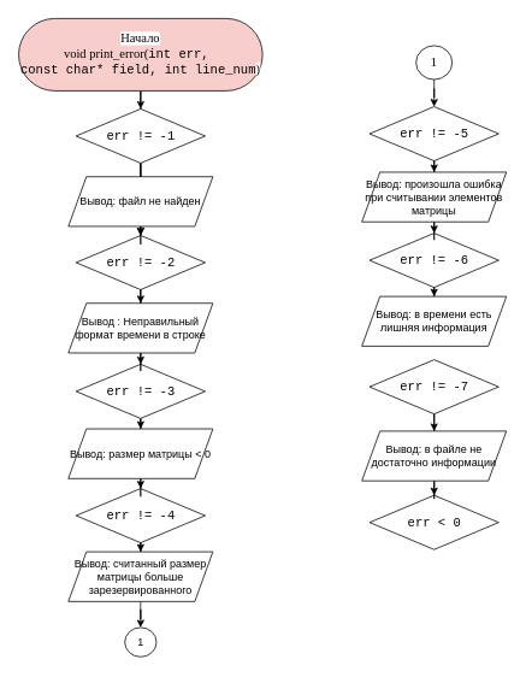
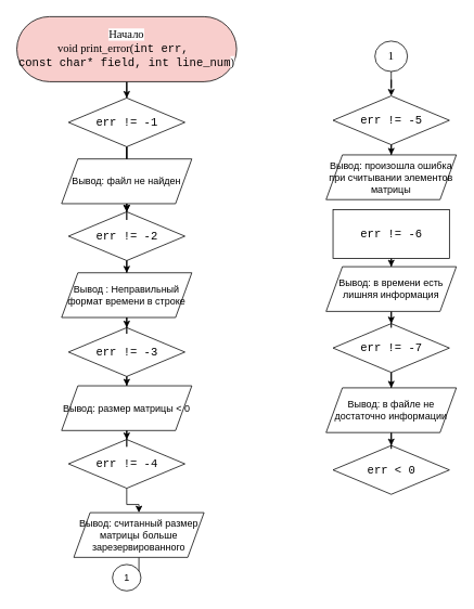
  <mxCell id="0" />
  <mxCell id="1" parent="0" />
  <mxCell id="2" style="edgeStyle=orthogonalEdgeStyle;rounded=0;orthogonalLoop=1;jettySize=auto;html=1;" parent="1" source="3" target="6" edge="1"><mxGeometry relative="1" as="geometry" /></mxCell>
  <mxCell id="3" value="&lt;font style=&quot;color: rgb(0, 0, 0); background-color: light-dark(#ffffff, var(--ge-dark-color, #121212));&quot;&gt;Начало&lt;/font&gt;&lt;div&gt;&lt;font&gt;&lt;font style=&quot;color: rgb(0, 0, 0);&quot;&gt;void print_error(&lt;/font&gt;&lt;span&gt;&lt;font style=&quot;color: rgb(0, 0, 0);&quot;&gt;&lt;span style=&quot;font-family: Consolas, &amp;quot;Courier New&amp;quot;, monospace; white-space: pre;&quot;&gt;int&lt;/span&gt;&lt;span style=&quot;font-family: Consolas, &amp;quot;Courier New&amp;quot;, monospace; white-space: pre;&quot;&gt; &lt;/span&gt;&lt;span style=&quot;font-family: Consolas, &amp;quot;Courier New&amp;quot;, monospace; white-space: pre;&quot;&gt;err&lt;/span&gt;&lt;span style=&quot;font-family: Consolas, &amp;quot;Courier New&amp;quot;, monospace; white-space: pre;&quot;&gt;, &lt;/span&gt;&lt;/font&gt;&lt;/span&gt;&lt;/font&gt;&lt;/div&gt;&lt;div&gt;&lt;font&gt;&lt;span&gt;&lt;font style=&quot;color: rgb(0, 0, 0);&quot;&gt;&lt;span style=&quot;font-family: Consolas, &amp;quot;Courier New&amp;quot;, monospace; white-space: pre;&quot;&gt;const&lt;/span&gt;&lt;span style=&quot;font-family: Consolas, &amp;quot;Courier New&amp;quot;, monospace; white-space: pre;&quot;&gt; &lt;/span&gt;&lt;span style=&quot;font-family: Consolas, &amp;quot;Courier New&amp;quot;, monospace; white-space: pre;&quot;&gt;char*&lt;/span&gt;&lt;span style=&quot;font-family: Consolas, &amp;quot;Courier New&amp;quot;, monospace; white-space: pre;&quot;&gt; &lt;/span&gt;&lt;span style=&quot;font-family: Consolas, &amp;quot;Courier New&amp;quot;, monospace; white-space: pre;&quot;&gt;field&lt;/span&gt;&lt;span style=&quot;font-family: Consolas, &amp;quot;Courier New&amp;quot;, monospace; white-space: pre;&quot;&gt;, &lt;/span&gt;&lt;span style=&quot;font-family: Consolas, &amp;quot;Courier New&amp;quot;, monospace; white-space: pre;&quot;&gt;int&lt;/span&gt;&lt;span style=&quot;font-family: Consolas, &amp;quot;Courier New&amp;quot;, monospace; white-space: pre;&quot;&gt; &lt;/span&gt;&lt;span style=&quot;font-family: Consolas, &amp;quot;Courier New&amp;quot;, monospace; white-space: pre;&quot;&gt;line_num&lt;/span&gt;&lt;/font&gt;&lt;/span&gt;&lt;/font&gt;&lt;span style=&quot;background-color: light-dark(#ffffff, var(--ge-dark-color, #121212)); color: light-dark(rgb(0, 0, 0), rgb(237, 237, 237));&quot;&gt;)&lt;/span&gt;&lt;/div&gt;" style="rounded=1;whiteSpace=wrap;html=1;arcSize=50;fontFamily=Consolas;fontSize=14;fillColor=#f8cecc;" parent="1" vertex="1"><mxGeometry x="20" y="20" width="270" height="80" as="geometry" /></mxCell>
  <mxCell id="4" style="edgeStyle=orthogonalEdgeStyle;rounded=0;orthogonalLoop=1;jettySize=auto;html=1;endArrow=none;" parent="1" source="6" target="22" edge="1"><mxGeometry relative="1" as="geometry" /></mxCell>
  <mxCell id="5" style="edgeStyle=orthogonalEdgeStyle;rounded=0;orthogonalLoop=1;jettySize=auto;html=1;" parent="1" source="6" edge="1"><mxGeometry relative="1" as="geometry"><mxPoint x="155" y="260" as="targetPoint" /></mxGeometry></mxCell>
  <mxCell id="6" value="&lt;div style=&quot;font-family: Consolas, &amp;quot;Courier New&amp;quot;, monospace; line-height: 19px; white-space: pre;&quot;&gt;&lt;div style=&quot;line-height: 19px;&quot;&gt;&lt;div style=&quot;line-height: 19px;&quot;&gt;&lt;font style=&quot;color: rgb(0, 0, 0);&quot;&gt;err != -1&lt;/font&gt;&lt;/div&gt;&lt;/div&gt;&lt;/div&gt;" style="rhombus;whiteSpace=wrap;html=1;rounded=1;strokeColor=default;align=center;verticalAlign=middle;arcSize=0;fontFamily=Consolas;fontSize=14;fontColor=default;fillColor=default;" parent="1" vertex="1"><mxGeometry x="83.5" y="120" width="143" height="60" as="geometry" /></mxCell>
  <mxCell id="7" style="edgeStyle=orthogonalEdgeStyle;rounded=0;orthogonalLoop=1;jettySize=auto;html=1;" parent="1" source="8" target="24" edge="1"><mxGeometry relative="1" as="geometry" /></mxCell>
  <mxCell id="8" value="&lt;div style=&quot;font-family: Consolas, &amp;quot;Courier New&amp;quot;, monospace; line-height: 19px; white-space: pre;&quot;&gt;&lt;div style=&quot;line-height: 19px;&quot;&gt;&lt;div style=&quot;line-height: 19px;&quot;&gt;&lt;font style=&quot;color: rgb(0, 0, 0);&quot;&gt;err != -2&lt;/font&gt;&lt;/div&gt;&lt;/div&gt;&lt;/div&gt;" style="rhombus;whiteSpace=wrap;html=1;rounded=1;strokeColor=default;align=center;verticalAlign=middle;arcSize=0;fontFamily=Consolas;fontSize=14;fontColor=default;fillColor=default;" parent="1" vertex="1"><mxGeometry x="83.5" y="260" width="143" height="60" as="geometry" /></mxCell>
  <mxCell id="9" style="edgeStyle=orthogonalEdgeStyle;rounded=0;orthogonalLoop=1;jettySize=auto;html=1;" parent="1" source="10" target="28" edge="1"><mxGeometry relative="1" as="geometry" /></mxCell>
  <mxCell id="10" value="&lt;div style=&quot;font-family: Consolas, &amp;quot;Courier New&amp;quot;, monospace; line-height: 19px; white-space: pre;&quot;&gt;&lt;div style=&quot;line-height: 19px;&quot;&gt;&lt;div style=&quot;line-height: 19px;&quot;&gt;&lt;font style=&quot;color: rgb(0, 0, 0);&quot;&gt;err != -4&lt;/font&gt;&lt;/div&gt;&lt;/div&gt;&lt;/div&gt;" style="rhombus;whiteSpace=wrap;html=1;rounded=1;strokeColor=default;align=center;verticalAlign=middle;arcSize=0;fontFamily=Consolas;fontSize=14;fontColor=default;fillColor=default;" parent="1" vertex="1"><mxGeometry x="83.5" y="540" width="143" height="60" as="geometry" /></mxCell>
  <mxCell id="11" value="" style="edgeStyle=orthogonalEdgeStyle;rounded=0;orthogonalLoop=1;jettySize=auto;html=1;endArrow=none;startFill=1;startArrow=classic;" parent="1" source="13" target="35" edge="1"><mxGeometry relative="1" as="geometry" /></mxCell>
  <mxCell id="12" value="" style="edgeStyle=orthogonalEdgeStyle;rounded=0;orthogonalLoop=1;jettySize=auto;html=1;" parent="1" source="13" target="30" edge="1"><mxGeometry relative="1" as="geometry" /></mxCell>
  <mxCell id="13" value="&lt;div style=&quot;font-family: Consolas, &amp;quot;Courier New&amp;quot;, monospace; line-height: 19px; white-space: pre;&quot;&gt;&lt;div style=&quot;line-height: 19px;&quot;&gt;&lt;div style=&quot;line-height: 19px;&quot;&gt;&lt;font style=&quot;color: rgb(0, 0, 0);&quot;&gt;err != -5&lt;/font&gt;&lt;/div&gt;&lt;/div&gt;&lt;/div&gt;" style="rhombus;whiteSpace=wrap;html=1;rounded=1;strokeColor=default;align=center;verticalAlign=middle;arcSize=0;fontFamily=Consolas;fontSize=14;fontColor=default;fillColor=default;" parent="1" vertex="1"><mxGeometry x="408.5" y="117.5" width="143" height="60" as="geometry" /></mxCell>
  <mxCell id="14" style="edgeStyle=orthogonalEdgeStyle;rounded=0;orthogonalLoop=1;jettySize=auto;html=1;" parent="1" source="15" target="32" edge="1"><mxGeometry relative="1" as="geometry" /></mxCell>
- <mxCell id="15" value="&lt;div style=&quot;font-family: Consolas, &amp;quot;Courier New&amp;quot;, monospace; line-height: 19px; white-space: pre;&quot;&gt;&lt;div style=&quot;line-height: 19px;&quot;&gt;&lt;div style=&quot;line-height: 19px;&quot;&gt;&lt;font style=&quot;color: rgb(0, 0, 0);&quot;&gt;err != -6&lt;/font&gt;&lt;/div&gt;&lt;/div&gt;&lt;/div&gt;" style="rhombus;whiteSpace=wrap;html=1;rounded=1;strokeColor=default;align=center;verticalAlign=middle;arcSize=0;fontFamily=Consolas;fontSize=14;fontColor=default;fillColor=default;" parent="1" vertex="1"><mxGeometry x="408.5" y="257.5" width="143" height="60" as="geometry" /></mxCell>
+ <mxCell id="15" value="&lt;div style=&quot;font-family: Consolas, &amp;quot;Courier New&amp;quot;, monospace; line-height: 19px; white-space: pre;&quot;&gt;&lt;div style=&quot;line-height: 19px;&quot;&gt;&lt;div style=&quot;line-height: 19px;&quot;&gt;&lt;font style=&quot;color: rgb(0, 0, 0);&quot;&gt;err != -6&lt;/font&gt;&lt;/div&gt;&lt;/div&gt;&lt;/div&gt;" style="whiteSpace=wrap;html=1;strokeColor=default;align=center;verticalAlign=middle;arcSize=0;fontFamily=Consolas;fontSize=14;fontColor=default;fillColor=default;rounded=0;" parent="1" vertex="1"><mxGeometry x="408.5" y="257.5" width="143" height="60" as="geometry" /></mxCell>
  <mxCell id="16" style="edgeStyle=orthogonalEdgeStyle;rounded=0;orthogonalLoop=1;jettySize=auto;html=1;" parent="1" source="17" target="26" edge="1"><mxGeometry relative="1" as="geometry" /></mxCell>
  <mxCell id="17" value="&lt;div style=&quot;font-family: Consolas, &amp;quot;Courier New&amp;quot;, monospace; line-height: 19px; white-space: pre;&quot;&gt;&lt;div style=&quot;line-height: 19px;&quot;&gt;&lt;div style=&quot;line-height: 19px;&quot;&gt;&lt;font style=&quot;color: rgb(0, 0, 0);&quot;&gt;err != -3&lt;/font&gt;&lt;/div&gt;&lt;/div&gt;&lt;/div&gt;" style="rhombus;whiteSpace=wrap;html=1;rounded=1;strokeColor=default;align=center;verticalAlign=middle;arcSize=0;fontFamily=Consolas;fontSize=14;fontColor=default;fillColor=default;" parent="1" vertex="1"><mxGeometry x="83.5" y="402.5" width="143" height="60" as="geometry" /></mxCell>
  <mxCell id="18" value="" style="edgeStyle=orthogonalEdgeStyle;rounded=0;orthogonalLoop=1;jettySize=auto;html=1;" parent="1" source="19" target="34" edge="1"><mxGeometry relative="1" as="geometry" /></mxCell>
  <mxCell id="19" value="&lt;div style=&quot;font-family: Consolas, &amp;quot;Courier New&amp;quot;, monospace; line-height: 19px; white-space: pre;&quot;&gt;&lt;div style=&quot;line-height: 19px;&quot;&gt;&lt;div style=&quot;line-height: 19px;&quot;&gt;&lt;font style=&quot;color: rgb(0, 0, 0);&quot;&gt;err != -7&lt;/font&gt;&lt;/div&gt;&lt;/div&gt;&lt;/div&gt;" style="rhombus;whiteSpace=wrap;html=1;rounded=1;strokeColor=default;align=center;verticalAlign=middle;arcSize=0;fontFamily=Consolas;fontSize=14;fontColor=default;fillColor=default;" parent="1" vertex="1"><mxGeometry x="408.5" y="397.5" width="143" height="60" as="geometry" /></mxCell>
  <mxCell id="20" value="&lt;div style=&quot;font-family: Consolas, &amp;quot;Courier New&amp;quot;, monospace; line-height: 19px; white-space: pre;&quot;&gt;&lt;div style=&quot;line-height: 19px;&quot;&gt;&lt;div style=&quot;line-height: 19px;&quot;&gt;&lt;font style=&quot;color: rgb(0, 0, 0);&quot;&gt;err &amp;lt; 0&lt;/font&gt;&lt;/div&gt;&lt;/div&gt;&lt;/div&gt;" style="rhombus;whiteSpace=wrap;html=1;rounded=1;strokeColor=default;align=center;verticalAlign=middle;arcSize=0;fontFamily=Consolas;fontSize=14;fontColor=default;fillColor=default;" parent="1" vertex="1"><mxGeometry x="408.5" y="547.5" width="143" height="60" as="geometry" /></mxCell>
  <mxCell id="21" style="edgeStyle=orthogonalEdgeStyle;rounded=0;orthogonalLoop=1;jettySize=auto;html=1;" parent="1" source="22" target="8" edge="1"><mxGeometry relative="1" as="geometry" /></mxCell>
  <mxCell id="22" value="Вывод:&amp;nbsp;файл не найден" style="shape=parallelogram;perimeter=parallelogramPerimeter;whiteSpace=wrap;html=1;fixedSize=1;" parent="1" vertex="1"><mxGeometry x="75" y="195" width="160" height="55" as="geometry" /></mxCell>
  <mxCell id="23" style="edgeStyle=orthogonalEdgeStyle;rounded=0;orthogonalLoop=1;jettySize=auto;html=1;" parent="1" source="24" target="17" edge="1"><mxGeometry relative="1" as="geometry" /></mxCell>
  <mxCell id="24" value="Вывод : Неправильный формат времени в строке" style="shape=parallelogram;perimeter=parallelogramPerimeter;whiteSpace=wrap;html=1;fixedSize=1;" parent="1" vertex="1"><mxGeometry x="75" y="335" width="160" height="55" as="geometry" /></mxCell>
  <mxCell id="25" style="edgeStyle=orthogonalEdgeStyle;rounded=0;orthogonalLoop=1;jettySize=auto;html=1;" parent="1" source="26" target="10" edge="1"><mxGeometry relative="1" as="geometry" /></mxCell>
  <mxCell id="26" value="Вывод: размер матрицы &amp;lt; 0" style="shape=parallelogram;perimeter=parallelogramPerimeter;whiteSpace=wrap;html=1;fixedSize=1;" parent="1" vertex="1"><mxGeometry x="75" y="474" width="160" height="55" as="geometry" /></mxCell>
  <mxCell id="27" value="" style="edgeStyle=orthogonalEdgeStyle;rounded=0;orthogonalLoop=1;jettySize=auto;html=1;" parent="1" source="28" target="36" edge="1"><mxGeometry relative="1" as="geometry" /></mxCell>
- <mxCell id="28" value="Вывод: считанный&amp;nbsp;размер матрицы больше зарезервированного" style="shape=parallelogram;perimeter=parallelogramPerimeter;whiteSpace=wrap;html=1;fixedSize=1;" parent="1" vertex="1"><mxGeometry x="75" y="610" width="160" height="55" as="geometry" /></mxCell>
- <mxCell id="29" style="edgeStyle=orthogonalEdgeStyle;rounded=0;orthogonalLoop=1;jettySize=auto;html=1;" parent="1" source="30" target="15" edge="1"><mxGeometry relative="1" as="geometry" /></mxCell>
+ <mxCell id="28" value="Вывод: считанный&amp;nbsp;размер матрицы больше зарезервированного" style="shape=parallelogram;perimeter=parallelogramPerimeter;whiteSpace=wrap;html=1;fixedSize=1;" parent="1" vertex="1"><mxGeometry x="90" y="630" width="160" height="55" as="geometry" /></mxCell>
  <mxCell id="30" value="Вывод: произошла ошибка при считывании элементов матрицы" style="shape=parallelogram;perimeter=parallelogramPerimeter;whiteSpace=wrap;html=1;fixedSize=1;" parent="1" vertex="1"><mxGeometry x="400" y="190" width="160" height="55" as="geometry" /></mxCell>
+ <mxCell id="31" style="edgeStyle=orthogonalEdgeStyle;rounded=0;orthogonalLoop=1;jettySize=auto;html=1;" parent="1" source="32" target="19" edge="1"><mxGeometry relative="1" as="geometry" /></mxCell>
  <mxCell id="32" value="Вывод: в времени есть лишняя информация" style="shape=parallelogram;perimeter=parallelogramPerimeter;whiteSpace=wrap;html=1;fixedSize=1;" parent="1" vertex="1"><mxGeometry x="400" y="327.5" width="160" height="55" as="geometry" /></mxCell>
  <mxCell id="33" style="edgeStyle=orthogonalEdgeStyle;rounded=0;orthogonalLoop=1;jettySize=auto;html=1;" parent="1" source="34" target="20" edge="1"><mxGeometry relative="1" as="geometry" /></mxCell>
  <mxCell id="34" value="Вывод: в файле не достаточно информации" style="shape=parallelogram;perimeter=parallelogramPerimeter;whiteSpace=wrap;html=1;fixedSize=1;" parent="1" vertex="1"><mxGeometry x="400" y="476.5" width="160" height="55" as="geometry" /></mxCell>
  <mxCell id="35" value="1" style="ellipse;whiteSpace=wrap;html=1;fontSize=14;fontFamily=Consolas;rounded=1;arcSize=0;" parent="1" vertex="1"><mxGeometry x="460" y="50" width="40" height="37.5" as="geometry" /></mxCell>
  <mxCell id="36" value="1" style="ellipse;whiteSpace=wrap;html=1;" parent="1" vertex="1"><mxGeometry x="137.5" y="693.75" width="35" height="32.5" as="geometry" /></mxCell>
